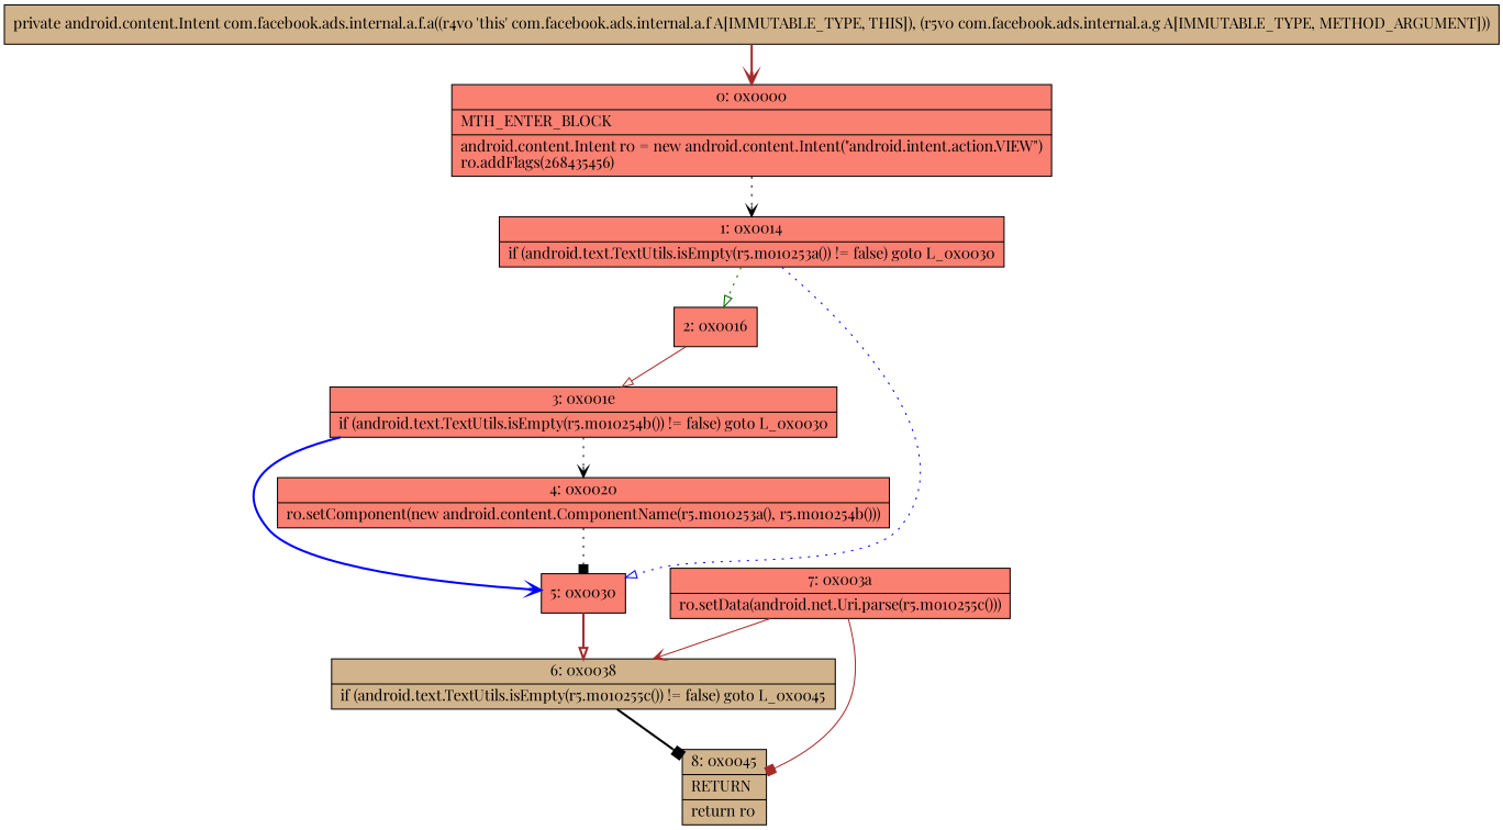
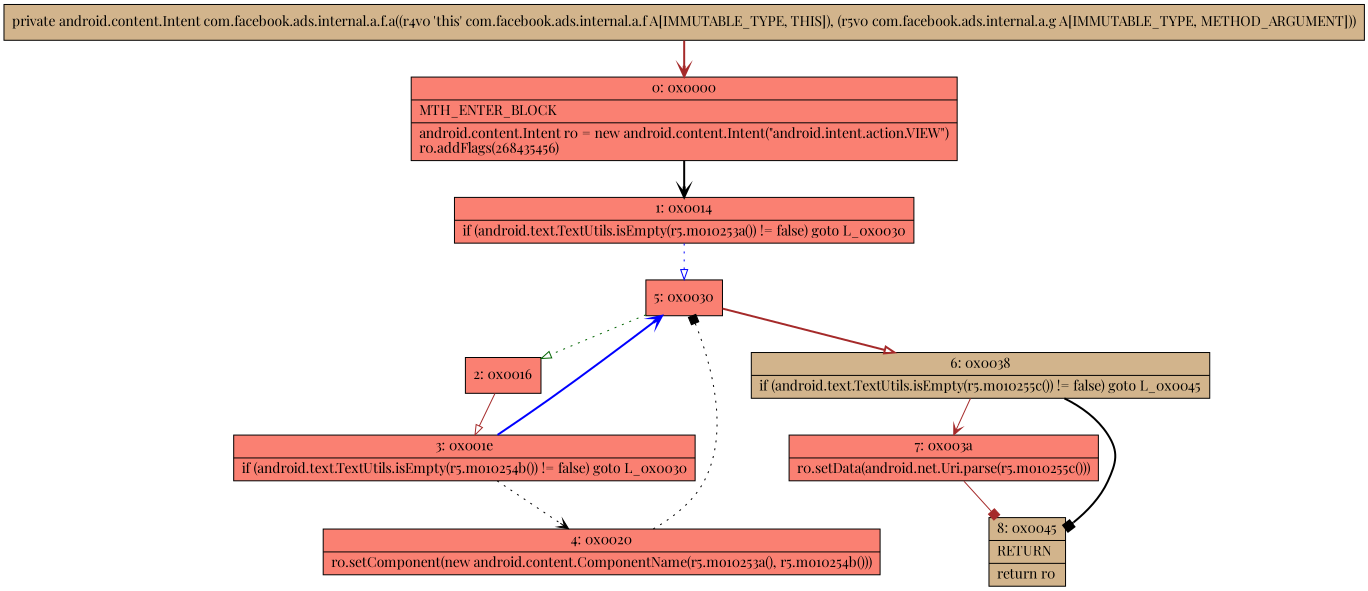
  digraph {
    fontname="Playfair Display"
    node [fillcolor=salmon fontname="Playfair Display" shape=record style=filled]
    edge [arrowhead=vee color=brown fontname="Playfair Display" style=bold]
    n1 [label="{0\:\ 0x0000|MTH_ENTER_BLOCK\l|android.content.Intent r0 = new android.content.Intent(\"android.intent.action.VIEW\")\lr0.addFlags(268435456)\l}"]
    n2 [label="{1\:\ 0x0014|if (android.text.TextUtils.isEmpty(r5.mo10253a()) != false) goto L_0x0030\l}"]
    n3 [label="{2\:\ 0x0016}"]
    n4 [label="{5\:\ 0x0030}"]
    n5 [label="{3\:\ 0x001e|if (android.text.TextUtils.isEmpty(r5.mo10254b()) != false) goto L_0x0030\l}"]
    n6 [fillcolor=tan label="{6\:\ 0x0038|if (android.text.TextUtils.isEmpty(r5.mo10255c()) != false) goto L_0x0045\l}"]
    n7 [label="{4\:\ 0x0020|r0.setComponent(new android.content.ComponentName(r5.mo10253a(), r5.mo10254b()))\l}"]
    n8 [label="{7\:\ 0x003a|r0.setData(android.net.Uri.parse(r5.mo10255c()))\l}"]
    n9 [fillcolor=tan label="{8\:\ 0x0045|RETURN\l|return r0\l}"]
    n10 [fillcolor=tan label="{private android.content.Intent com.facebook.ads.internal.a.f.a((r4v0 'this' com.facebook.ads.internal.a.f A[IMMUTABLE_TYPE, THIS]), (r5v0 com.facebook.ads.internal.a.g A[IMMUTABLE_TYPE, METHOD_ARGUMENT])) }"]
-   n1 -> n2 [color=black style=dotted]
-   n2 -> n3 [arrowhead=onormal color=darkgreen style=dotted]
+   n1 -> n2 [color=black]
+   n4 -> n3 [arrowhead=onormal color=darkgreen style=dotted]
    n2 -> n4 [arrowhead=onormal color=blue style=dotted]
    n3 -> n5 [arrowhead=onormal style=solid]
    n4 -> n6 [arrowhead=onormal]
    n5 -> n4 [color=blue]
    n5 -> n7 [color=black style=dotted]
-   n8 -> n6 [style=solid]
+   n6 -> n8 [style=solid]
    n6 -> n9 [arrowhead=box color=black]
    n7 -> n4 [arrowhead=box color=black style=dotted]
    n8 -> n9 [arrowhead=box style=solid]
    n10 -> n1
  }
